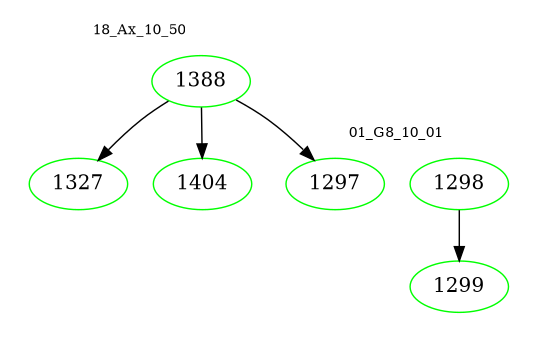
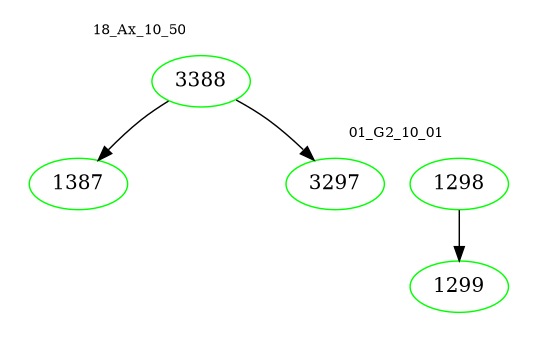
  digraph {
    node [color=green]
    edge [color=black]
-   n1 [label=1388]
-   n2 [label=1327]
-   n3 [label=1404]
+   n1 [label=3388]
+   n2 [label=1387]
    n4 [label=1298]
-   n5 [label=1297]
+   n5 [label=3297]
    n6 [label=1299]
    subgraph cluster_1 {
      color=white
      fontsize=10
      label="18_Ax_10_50"
      n1
      n2
-     n3
    }
    subgraph cluster_2 {
      color=white
      fontsize=10
-     label="01_G8_10_01"
+     label="01_G2_10_01"
      n4
      n5
      n6
    }
    n1 -> n2
-   n1 -> n3
    n1 -> n5
    n4 -> n6
  }
